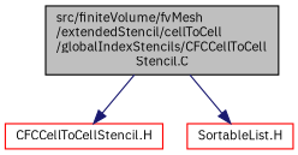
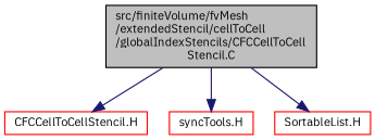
  digraph {
    fontname="IBM Plex Sans"
    node [color=red fontname="IBM Plex Sans" fontsize=10 shape=record]
    edge [color=midnightblue fontname="IBM Plex Sans" fontsize=10 labelfontname=Helvetica labelfontsize=10 style=solid]
    n1 [color=black fillcolor=grey75 fontcolor=black height=0.2 label="src/finiteVolume/fvMesh\l/extendedStencil/cellToCell\l/globalIndexStencils/CFCCellToCell\lStencil.C" style=filled width=0.4]
    n2 [height=0.2 label="CFCCellToCellStencil.H" width=0.4]
+   n3 [height=0.2 label="syncTools.H" width=0.4]
    n4 [height=0.2 label="SortableList.H" width=0.4]
    n1 -> n2
+   n1 -> n3
    n1 -> n4
  }
